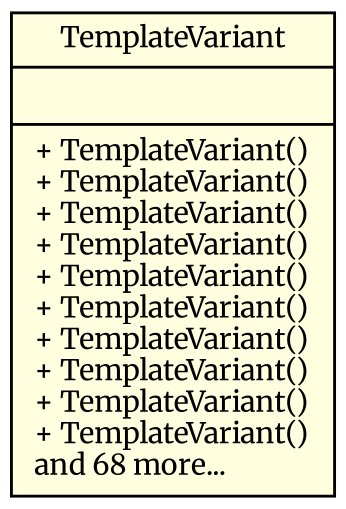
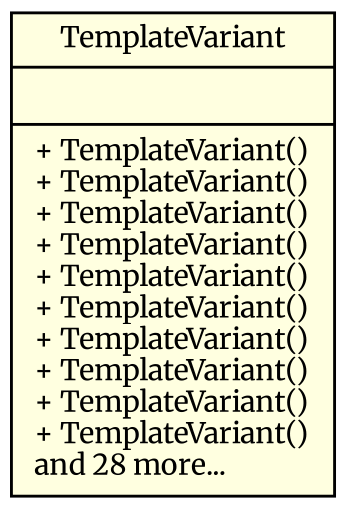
  digraph {
    fontname=Merriweather
-   n1 [color=black fillcolor=lightyellow fontcolor=black fontname=Merriweather fontsize=10 height=0.2 label="{TemplateVariant\n||+ TemplateVariant()\l+ TemplateVariant()\l+ TemplateVariant()\l+ TemplateVariant()\l+ TemplateVariant()\l+ TemplateVariant()\l+ TemplateVariant()\l+ TemplateVariant()\l+ TemplateVariant()\l+ TemplateVariant()\land 68 more...\l}" shape=record style=filled width=0.4]
+   n1 [color=black fillcolor=lightyellow fontcolor=black fontname=Merriweather fontsize=10 height=0.2 label="{TemplateVariant\n||+ TemplateVariant()\l+ TemplateVariant()\l+ TemplateVariant()\l+ TemplateVariant()\l+ TemplateVariant()\l+ TemplateVariant()\l+ TemplateVariant()\l+ TemplateVariant()\l+ TemplateVariant()\l+ TemplateVariant()\land 28 more...\l}" shape=record style=filled width=0.4]
  }
